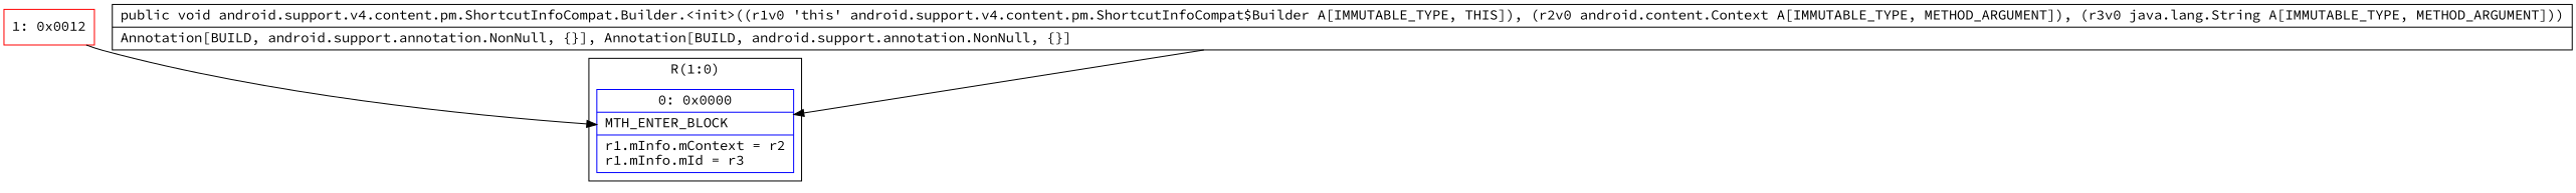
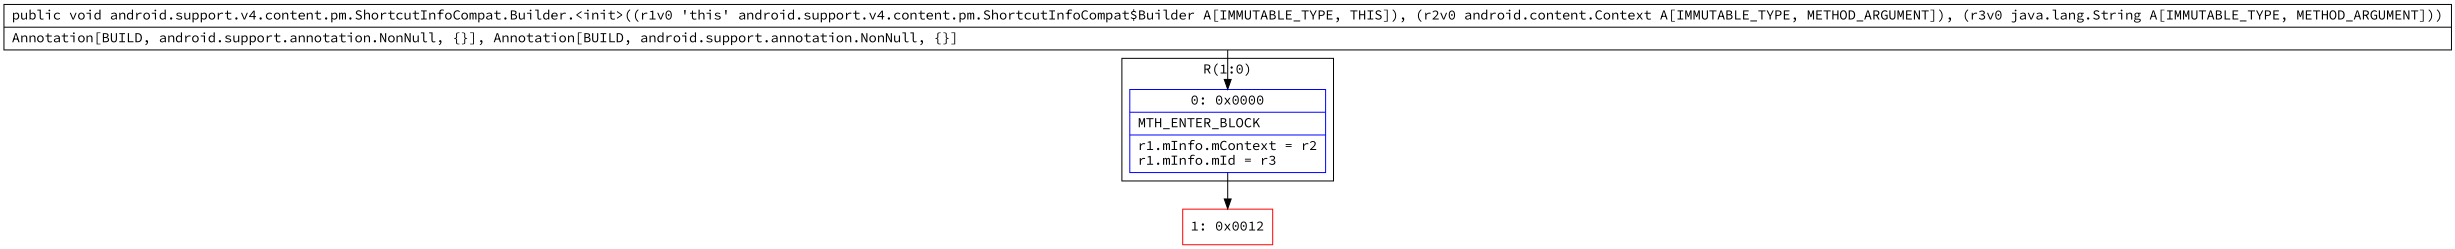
  digraph {
    fontname="Source Code Pro"
    node [shape=record fontname="Source Code Pro"]
    edge [fontname="Source Code Pro"]
    n1 [color=blue label="{0\:\ 0x0000|MTH_ENTER_BLOCK\l|r1.mInfo.mContext = r2\lr1.mInfo.mId = r3\l}"]
    n2 [color=red label="{1\:\ 0x0012}"]
    n3 [label="{public void android.support.v4.content.pm.ShortcutInfoCompat.Builder.\<init\>((r1v0 'this' android.support.v4.content.pm.ShortcutInfoCompat$Builder A[IMMUTABLE_TYPE, THIS]), (r2v0 android.content.Context A[IMMUTABLE_TYPE, METHOD_ARGUMENT]), (r3v0 java.lang.String A[IMMUTABLE_TYPE, METHOD_ARGUMENT]))  | Annotation[BUILD, android.support.annotation.NonNull, \{\}], Annotation[BUILD, android.support.annotation.NonNull, \{\}]\l}"]
    subgraph cluster_1 {
      label="R(1:0)"
      n1
    }
-   n2 -> n1
+   n1 -> n2
    n3 -> n1
  }
